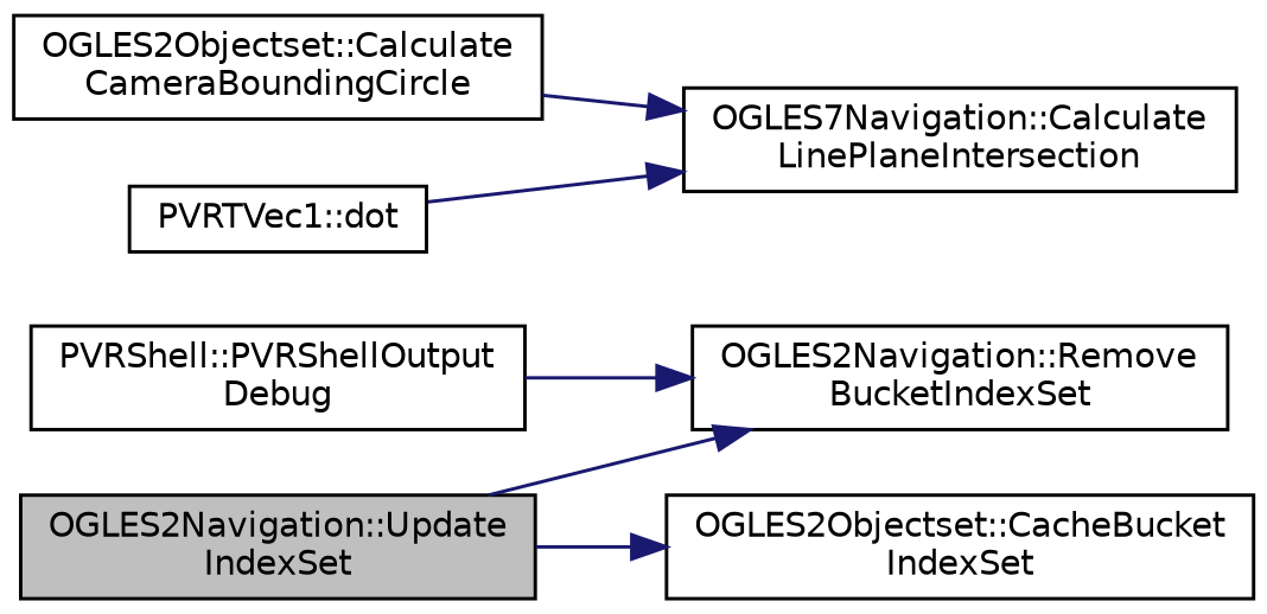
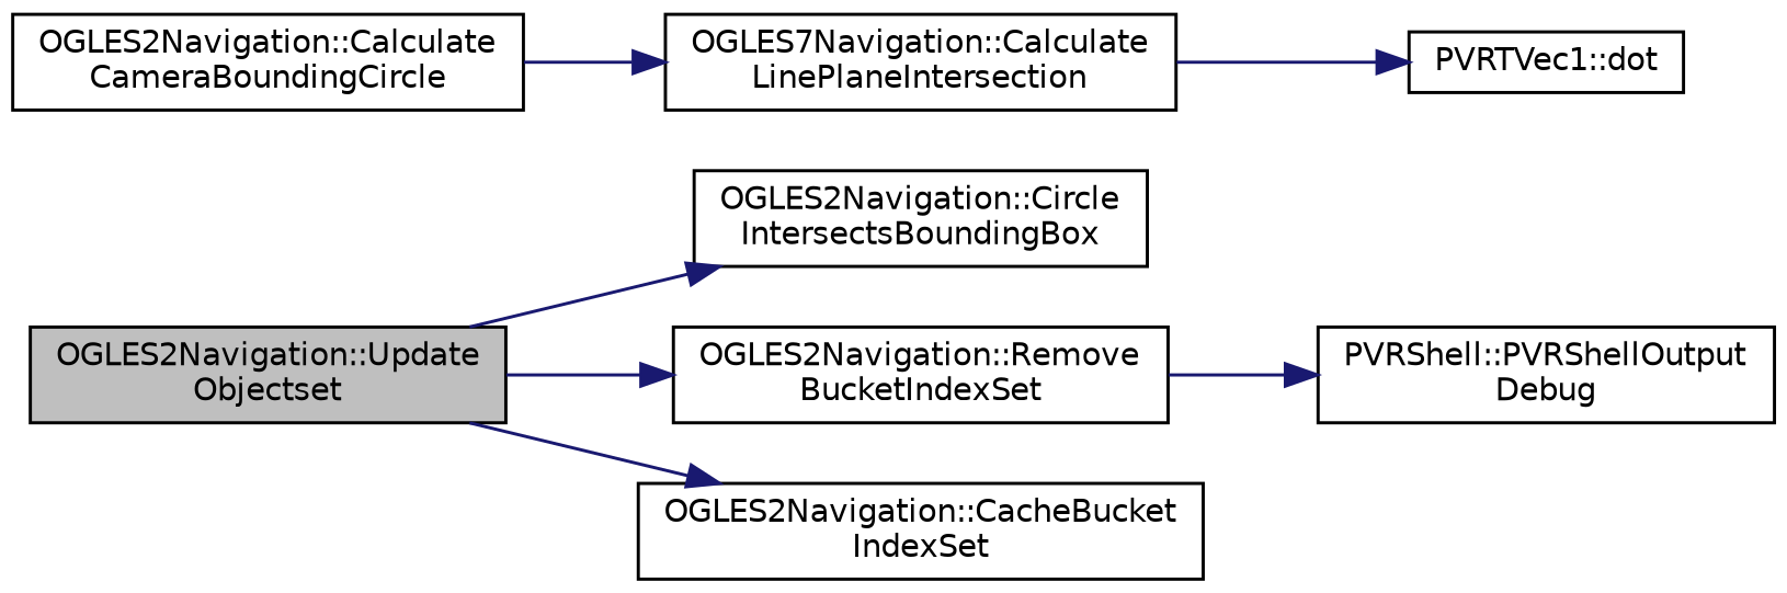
  digraph {
    rankdir=LR
    node [color=black fillcolor=white fontname=Helvetica fontsize=10 shape=record style=filled]
    edge [color=midnightblue fontname=Helvetica fontsize=10 labelfontname=Helvetica labelfontsize=10 style=solid]
-   n1 [fillcolor=grey75 fontcolor=black height=0.2 label="OGLES2Navigation::Update\lIndexSet" width=0.4]
+   n1 [fillcolor=grey75 fontcolor=black height=0.2 label="OGLES2Navigation::Update\lObjectset" width=0.4]
+   n2 [height=0.2 label="OGLES2Navigation::Circle\lIntersectsBoundingBox" width=0.4]
    n3 [height=0.2 label="OGLES2Navigation::Remove\lBucketIndexSet" width=0.4]
-   n4 [height=0.2 label="OGLES2Objectset::CacheBucket\lIndexSet" width=0.4]
-   n5 [height=0.2 label="OGLES2Objectset::Calculate\lCameraBoundingCircle" width=0.4]
+   n4 [height=0.2 label="OGLES2Navigation::CacheBucket\lIndexSet" width=0.4]
+   n5 [height=0.2 label="OGLES2Navigation::Calculate\lCameraBoundingCircle" width=0.4]
    n6 [height=0.2 label="OGLES7Navigation::Calculate\lLinePlaneIntersection" width=0.4]
    n7 [height=0.2 label="PVRShell::PVRShellOutput\lDebug" width=0.4]
    n8 [height=0.2 label="PVRTVec1::dot" width=0.4]
+   n1 -> n2
    n1 -> n3
    n1 -> n4
-   n7 -> n3
+   n3 -> n7
    n5 -> n6
-   n8 -> n6
+   n6 -> n8
  }
